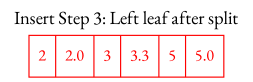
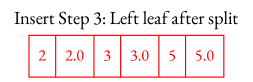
  digraph {
    fontsize=16
    label="Insert Step 3: Left leaf after split"
    labelloc=top
    fontname="EB Garamond"
-   n1 [color=red fontcolor=red label="<f0> 2 | 2.0 | <f1> 3 | 3.3 | <f2> 5 | 5.0" shape=record fontname="EB Garamond"]
+   n1 [color=red fontcolor=red label="<f0> 2 | 2.0 | <f1> 3 | 3.0 | <f2> 5 | 5.0" shape=record fontname="EB Garamond"]
  }
